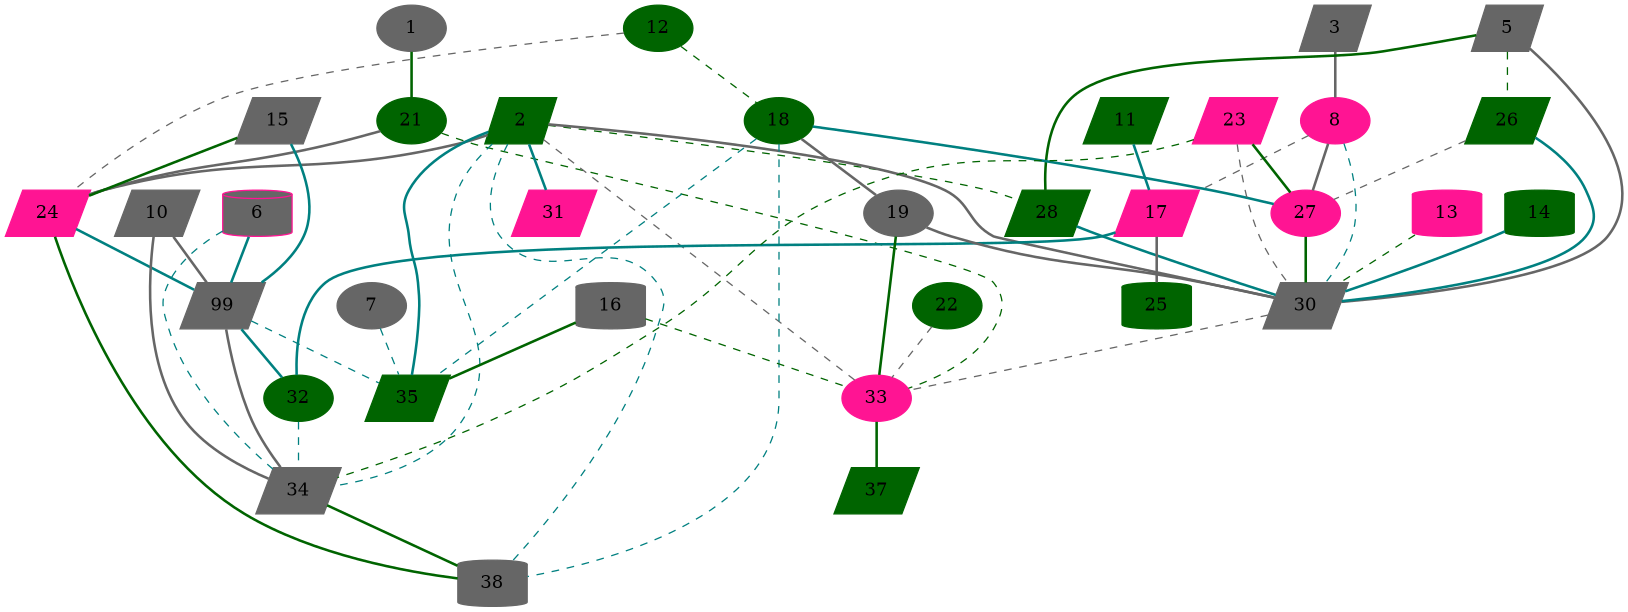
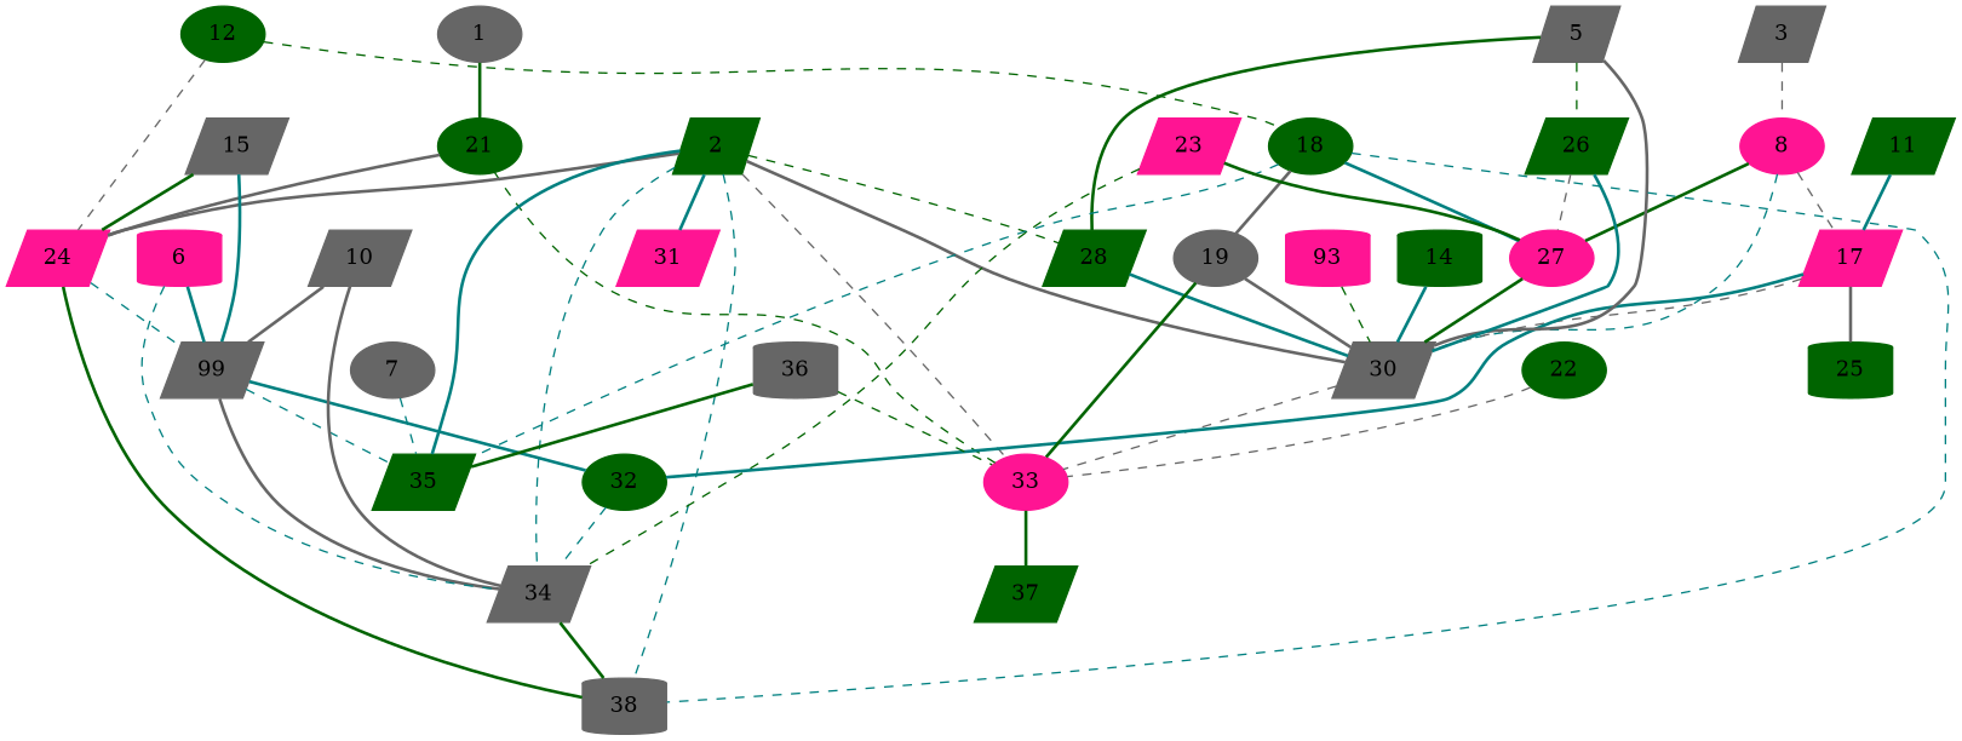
  graph {
    fontname="DejaVu Serif"
    node [color=darkgreen fontname="DejaVu Serif" shape=parallelogram style=filled]
    edge [color=teal fontname="DejaVu Serif" style=bold weight=1.0]
    1 [color=gray40 shape=ellipse]
    21 [shape=ellipse]
    24 [color=deeppink]
    33 [color=deeppink shape=ellipse]
    2
    28
    30 [color=gray40]
    31 [color=deeppink]
    34 [color=gray40]
    35
    38 [color=gray40 shape=cylinder]
    n12 [color=gray40 label=99]
    37
    8 [color=deeppink shape=ellipse]
    3 [color=gray40]
    17 [color=deeppink]
    27 [color=deeppink shape=ellipse]
    5 [color=gray40]
    26
-   6 [color=deeppink shape=cylinder fillcolor=gray40]
+   6 [color=deeppink shape=cylinder]
    32 [shape=ellipse]
    7 [color=gray40 shape=ellipse]
    25 [shape=cylinder]
    10 [color=gray40]
    18 [shape=ellipse]
    19 [color=gray40 shape=ellipse]
    22 [shape=ellipse]
    11
    12 [shape=ellipse]
-   13 [color=deeppink shape=cylinder]
+   13 [color=deeppink shape=cylinder label=93]
    14 [shape=cylinder]
    15 [color=gray40]
-   16 [color=gray40 shape=cylinder]
+   16 [color=gray40 shape=cylinder label=36]
    23 [color=deeppink]
    1 -- 21 [color=darkgreen]
    21 -- 24 [color=gray40]
    21 -- 33 [color=darkgreen style=dashed]
    24 -- 38 [color=darkgreen]
-   24 -- n12
+   24 -- n12 [style=dashed]
    33 -- 37 [color=darkgreen]
    2 -- 24 [color=gray40]
    2 -- 33 [color=gray40 style=dashed]
    2 -- 28 [color=darkgreen style=dashed]
    2 -- 30 [color=gray40]
    2 -- 31
    2 -- 34 [style=dashed]
    2 -- 35
    2 -- 38 [style=dashed]
    28 -- 30
    30 -- 33 [color=gray40 style=dashed]
    34 -- 38 [color=darkgreen]
    n12 -- 34 [color=gray40]
    n12 -- 35 [style=dashed weight=2.0]
    n12 -- 32
    8 -- 30 [style=dashed]
    8 -- 17 [color=gray40 style=dashed]
-   8 -- 27 [color=gray40]
-   3 -- 8 [color=gray40]
+   8 -- 27 [color=darkgreen]
+   3 -- 8 [color=gray40 style=dashed]
    17 -- 32
    17 -- 25 [color=gray40]
    27 -- 30 [color=darkgreen]
    5 -- 28 [color=darkgreen]
    5 -- 30 [color=gray40]
    5 -- 26 [color=darkgreen style=dashed]
    26 -- 30
    26 -- 27 [color=gray40 style=dashed]
    6 -- 34 [style=dashed]
    6 -- n12
    32 -- 34 [style=dashed]
    7 -- 35 [style=dashed]
    10 -- 34 [color=gray40]
    10 -- n12 [color=gray40]
    18 -- 35 [style=dashed]
    18 -- 38 [style=dashed]
    18 -- 27
    18 -- 19 [color=gray40]
    19 -- 33 [color=darkgreen]
    19 -- 30 [color=gray40]
    22 -- 33 [color=gray40 style=dashed]
    11 -- 17
    12 -- 24 [color=gray40 style=dashed]
    12 -- 18 [color=darkgreen style=dashed]
    13 -- 30 [color=darkgreen style=dashed]
    14 -- 30
    15 -- 24 [color=darkgreen]
    15 -- n12
    16 -- 33 [color=darkgreen style=dashed weight=2.0]
    16 -- 35 [color=darkgreen]
-   23 -- 30 [color=gray40 style=dashed]
+   17 -- 30 [color=gray40 style=dashed]
    23 -- 34 [color=darkgreen style=dashed]
    23 -- 27 [color=darkgreen]
  }
